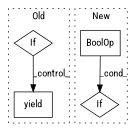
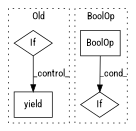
  digraph {
    fontname="Roboto Condensed"
    node [a=96 l=3 shape=box fontname="Roboto Condensed"]
    edge [fontname="Roboto Condensed"]
    n1 [a=105 l=6 label=yield s=1197]
    n2 [label=If s=1105 shape=diamond]
    n3 [a=72 l=22 label=BoolOp s=1786]
    n4 [label=If s=1783 shape=diamond]
    subgraph cluster_1 {
      label=Old
      style=dotted
      n1
      n2
    }
    subgraph cluster_2 {
-     label=New
+     label=BoolOp
      style=dotted
      n3
      n4
    }
    n2 -> n1 [label=_control_]
    n3 -> n4 [label=_cond_]
  }
